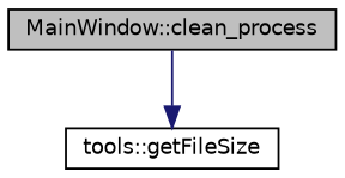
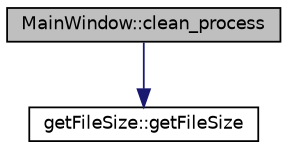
  digraph {
    rankdir=TB
    node [color=black fontname=Helvetica fontsize=10 shape=record style=filled]
    n1 [fillcolor=grey75 fontcolor=black height=0.2 label="MainWindow::clean_process" width=0.4]
-   n2 [fillcolor=white height=0.2 label="tools::getFileSize" width=0.4]
+   n2 [fillcolor=white height=0.2 label="getFileSize::getFileSize" width=0.4]
    n1 -> n2 [color=midnightblue fontname=Helvetica fontsize=10 labelfontname=Helvetica labelfontsize=10 style=solid]
  }
